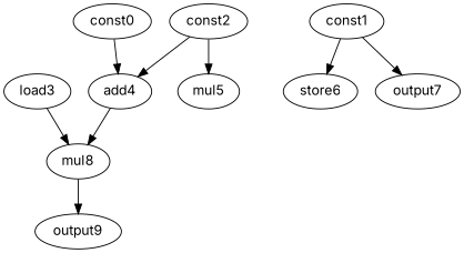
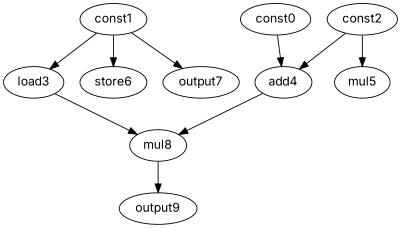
  digraph {
    fontname=Inter
    node [fontname=Inter opcode=const]
    edge [fontname=Inter operand=0]
    add4 [opcode=add]
    const0
    mul8 [opcode=mul]
    mul5 [opcode=mul]
    load3 [opcode=load]
    const1
    store6 [opcode=store]
    output7 [opcode=output]
    const2
    output9 [opcode=output]
    add4 -> mul8 [operand=1]
    const0 -> add4
    mul8 -> output9
    load3 -> mul8
+   const1 -> load3
    const1 -> store6
    const1 -> output7
    const2 -> add4 [operand=1]
    const2 -> mul5 [operand=1]
  }
